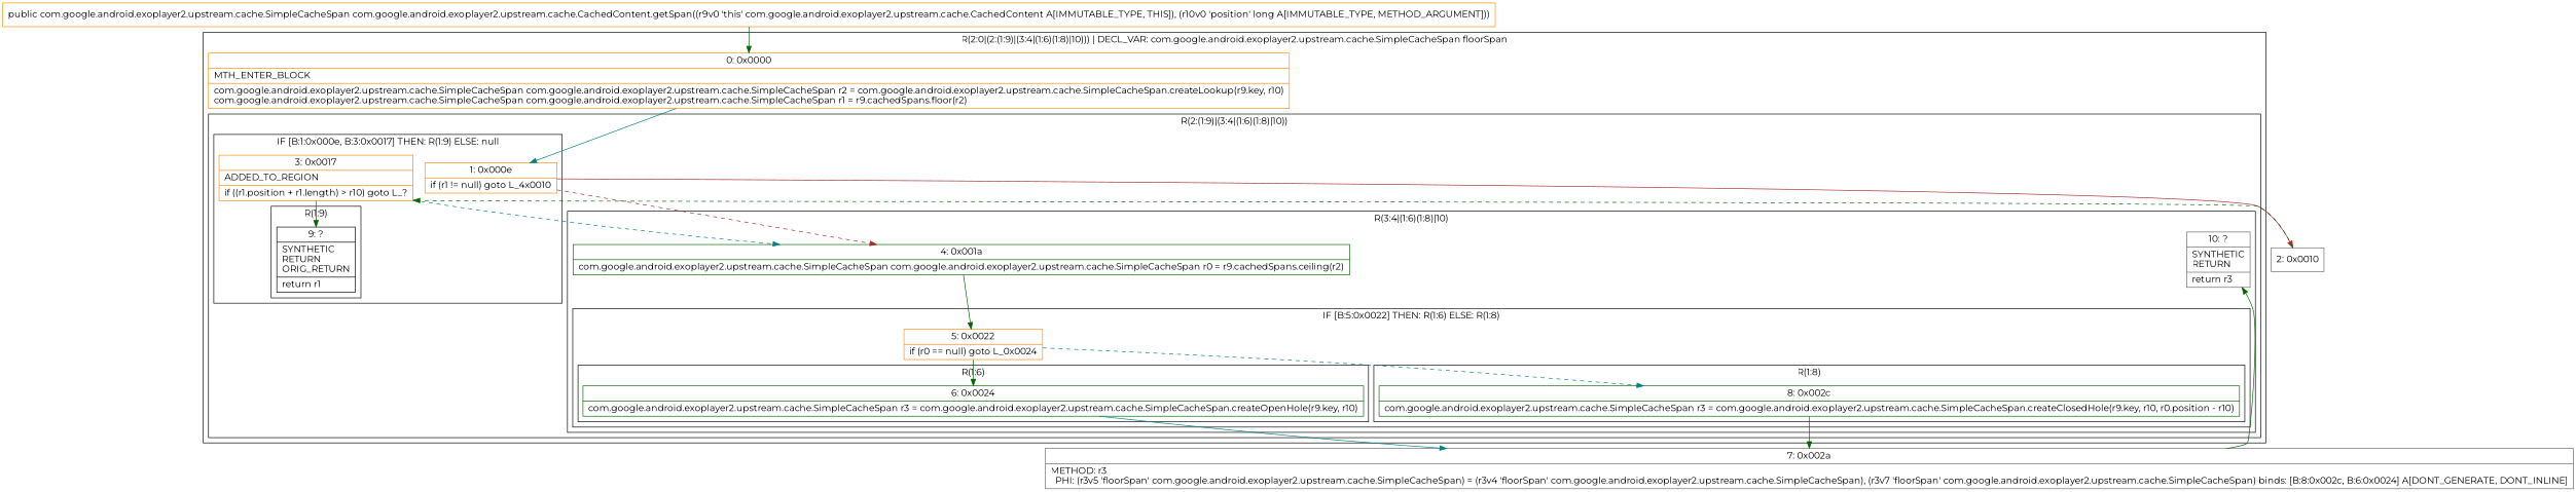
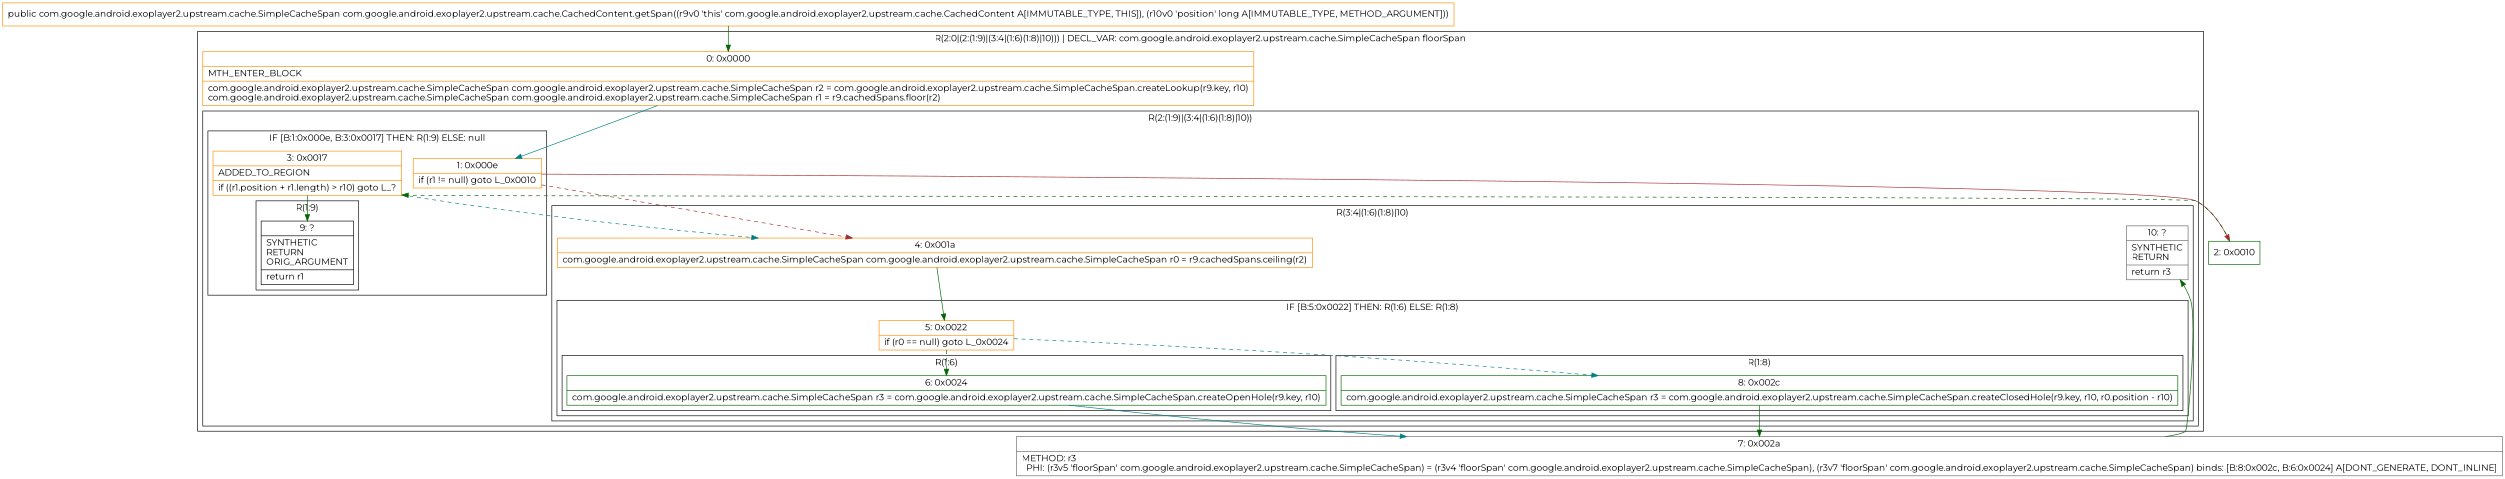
  digraph {
    fontname=Montserrat
    node [color=darkorange fontname=Montserrat shape=record]
    edge [color=darkgreen fontname=Montserrat]
-   n1 [color=black label="{9\:\ ?|SYNTHETIC\lRETURN\lORIG_RETURN\l|return r1\l}"]
-   n2 [label="{1\:\ 0x000e|if (r1 != null) goto L_4x0010\l}"]
+   n1 [color=black label="{9\:\ ?|SYNTHETIC\lRETURN\lORIG_ARGUMENT\l|return r1\l}"]
+   n2 [label="{1\:\ 0x000e|if (r1 != null) goto L_0x0010\l}"]
    n3 [label="{3\:\ 0x0017|ADDED_TO_REGION\l|if ((r1.position + r1.length) \> r10) goto L_?\l}"]
    n4 [color=darkgreen label="{6\:\ 0x0024|com.google.android.exoplayer2.upstream.cache.SimpleCacheSpan r3 = com.google.android.exoplayer2.upstream.cache.SimpleCacheSpan.createOpenHole(r9.key, r10)\l}"]
    n5 [color=darkgreen label="{8\:\ 0x002c|com.google.android.exoplayer2.upstream.cache.SimpleCacheSpan r3 = com.google.android.exoplayer2.upstream.cache.SimpleCacheSpan.createClosedHole(r9.key, r10, r0.position \- r10)\l}"]
    n6 [label="{5\:\ 0x0022|if (r0 == null) goto L_0x0024\l}"]
-   n7 [color=darkgreen label="{4\:\ 0x001a|com.google.android.exoplayer2.upstream.cache.SimpleCacheSpan com.google.android.exoplayer2.upstream.cache.SimpleCacheSpan r0 = r9.cachedSpans.ceiling(r2)\l}"]
+   n7 [label="{4\:\ 0x001a|com.google.android.exoplayer2.upstream.cache.SimpleCacheSpan com.google.android.exoplayer2.upstream.cache.SimpleCacheSpan r0 = r9.cachedSpans.ceiling(r2)\l}"]
    n8 [color=gray40 label="{10\:\ ?|SYNTHETIC\lRETURN\l|return r3\l}"]
    n9 [label="{0\:\ 0x0000|MTH_ENTER_BLOCK\l|com.google.android.exoplayer2.upstream.cache.SimpleCacheSpan com.google.android.exoplayer2.upstream.cache.SimpleCacheSpan r2 = com.google.android.exoplayer2.upstream.cache.SimpleCacheSpan.createLookup(r9.key, r10)\lcom.google.android.exoplayer2.upstream.cache.SimpleCacheSpan com.google.android.exoplayer2.upstream.cache.SimpleCacheSpan r1 = r9.cachedSpans.floor(r2)\l}"]
-   n10 [color=gray40 label="{2\:\ 0x0010}"]
+   n10 [color=darkgreen label="{2\:\ 0x0010}"]
    n11 [color=gray40 label="{7\:\ 0x002a|METHOD: r3 \l  PHI: (r3v5 'floorSpan' com.google.android.exoplayer2.upstream.cache.SimpleCacheSpan) = (r3v4 'floorSpan' com.google.android.exoplayer2.upstream.cache.SimpleCacheSpan), (r3v7 'floorSpan' com.google.android.exoplayer2.upstream.cache.SimpleCacheSpan) binds: [B:8:0x002c, B:6:0x0024] A[DONT_GENERATE, DONT_INLINE]\l}"]
    n12 [label="{public com.google.android.exoplayer2.upstream.cache.SimpleCacheSpan com.google.android.exoplayer2.upstream.cache.CachedContent.getSpan((r9v0 'this' com.google.android.exoplayer2.upstream.cache.CachedContent A[IMMUTABLE_TYPE, THIS]), (r10v0 'position' long A[IMMUTABLE_TYPE, METHOD_ARGUMENT])) }"]
    subgraph cluster_1 {
      label="R(2:0|(2:(1:9)|(3:4|(1:6)(1:8)|10))) | DECL_VAR: com.google.android.exoplayer2.upstream.cache.SimpleCacheSpan floorSpan\l"
      n9
      subgraph cluster_2 {
        label="R(2:(1:9)|(3:4|(1:6)(1:8)|10))"
        subgraph cluster_3 {
          label="IF [B:1:0x000e, B:3:0x0017] THEN: R(1:9) ELSE: null"
          n2
          n3
          subgraph cluster_4 {
            label="R(1:9)"
            n1
          }
        }
        subgraph cluster_5 {
          label="R(3:4|(1:6)(1:8)|10)"
          n7
          n8
          subgraph cluster_6 {
            label="IF [B:5:0x0022] THEN: R(1:6) ELSE: R(1:8)"
            n6
            subgraph cluster_7 {
              label="R(1:6)"
              n4
            }
            subgraph cluster_8 {
              label="R(1:8)"
              n5
            }
          }
        }
      }
    }
    n2 -> n7 [color=brown style=dashed]
    n2 -> n10 [color=brown]
    n3 -> n1
    n3 -> n7 [color=teal style=dashed]
    n4 -> n11 [color=teal]
    n5 -> n11
-   n6 -> n4
+   n6 -> n4 [style=dashed]
    n6 -> n5 [color=teal style=dashed]
    n7 -> n6
    n9 -> n2 [color=teal]
    n10 -> n3 [style=dashed]
    n11 -> n8
    n12 -> n9
  }
